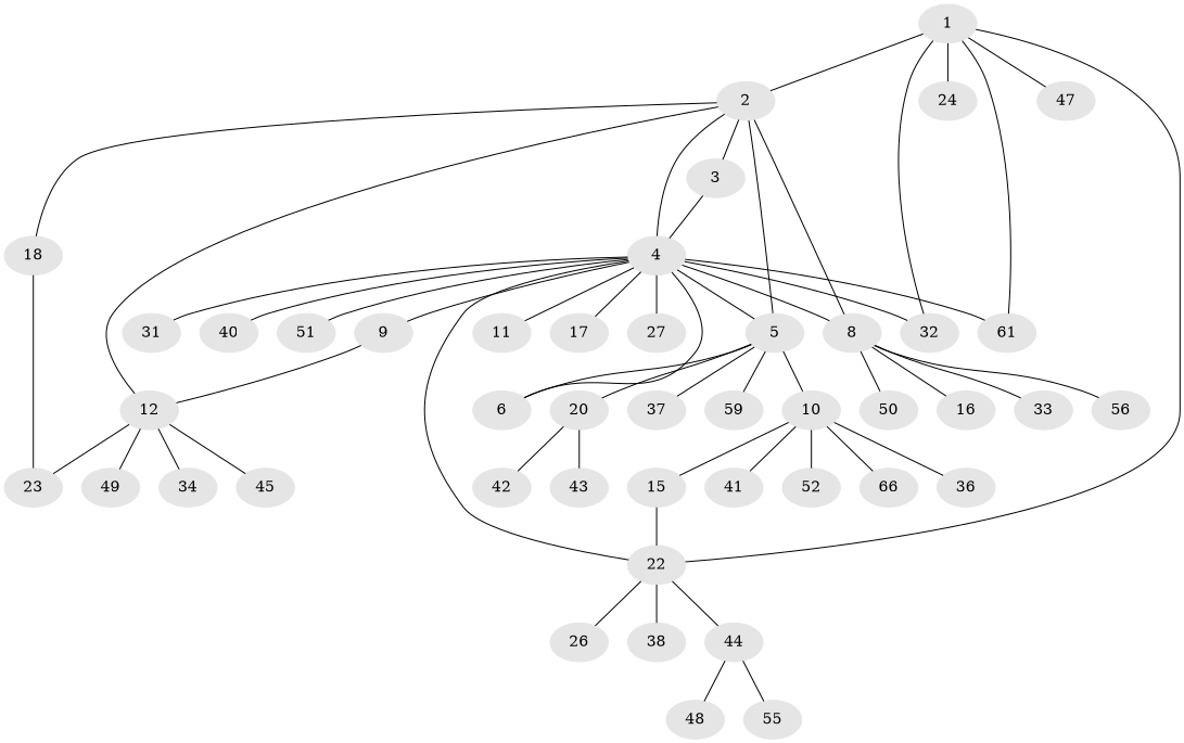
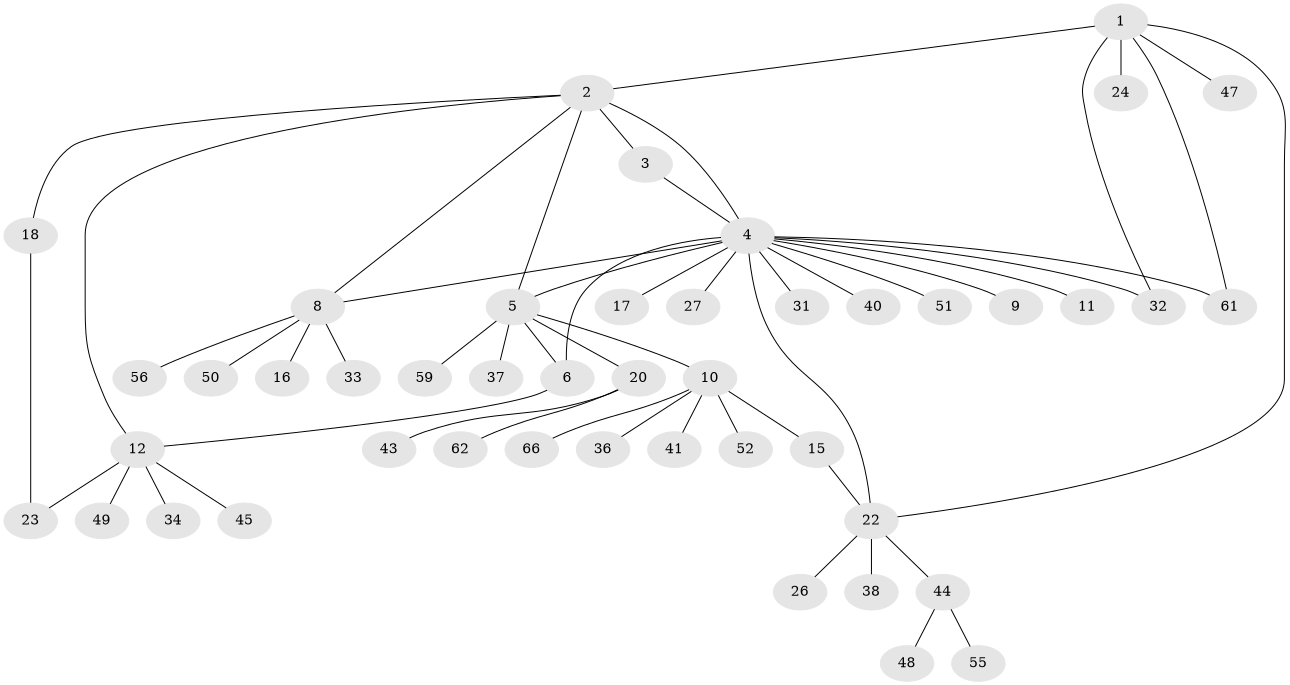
  graph {
    node [color=gray90 style=filled]
    1 [super="+21"]
    2 [super="+14"]
    22 [super="+30"]
    24 [super="+64"]
    32
    47
    61 [super="+66"]
    4 [super="+25"]
    3 [super="+53"]
    5 [super="+7"]
    8 [super="+28"]
    12 [super="+19"]
    18 [super="+65"]
    6 [super="+46"]
    9 [super="+13"]
    11
    17
    27
    31
    40
    51
    26
    38
    44 [super="+60"]
    10 [super="+50"]
    20 [super="+35"]
    37
    59
    16
    33
    56 [super="+62"]
    n32 [label=50]
    23 [super="+39"]
    34
    45
    49
    15 [super="+29"]
    36 [super="+54"]
    41
    52
    n41 [label=66]
-   42
+   42 [label=62]
    43
    48
    55
    1 -- 2 [weight=2]
    1 -- 22
    1 -- 24
    1 -- 32
    1 -- 47
    1 -- 61
    2 -- 4
    2 -- 3
    2 -- 5
    2 -- 8
    2 -- 12
    2 -- 18
    22 -- 26
    22 -- 38
    22 -- 44
    4 -- 22
    4 -- 32
    4 -- 61
    4 -- 5
    4 -- 8
    4 -- 6
    4 -- 9
    4 -- 11
    4 -- 17
    4 -- 27
    4 -- 31
    4 -- 40
    4 -- 51
    3 -- 4
    5 -- 6
    5 -- 10
    5 -- 20
    5 -- 37
    5 -- 59
    8 -- 16
    8 -- 33
    8 -- 56
    8 -- n32
    12 -- 23
    12 -- 34
    12 -- 45
    12 -- 49
    18 -- 23
-   9 -- 12
+   6 -- 12
    44 -- 48
    44 -- 55
    10 -- 15
    10 -- 36
    10 -- 41
    10 -- 52
    10 -- n41
    20 -- 42
    20 -- 43
    15 -- 22
  }
